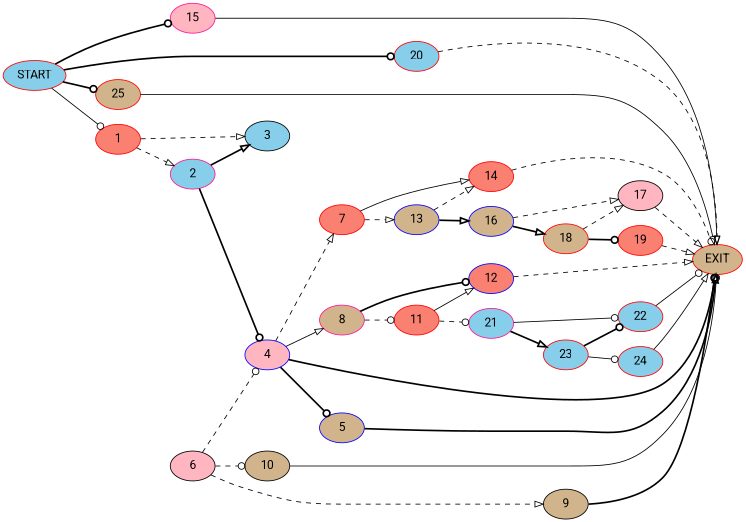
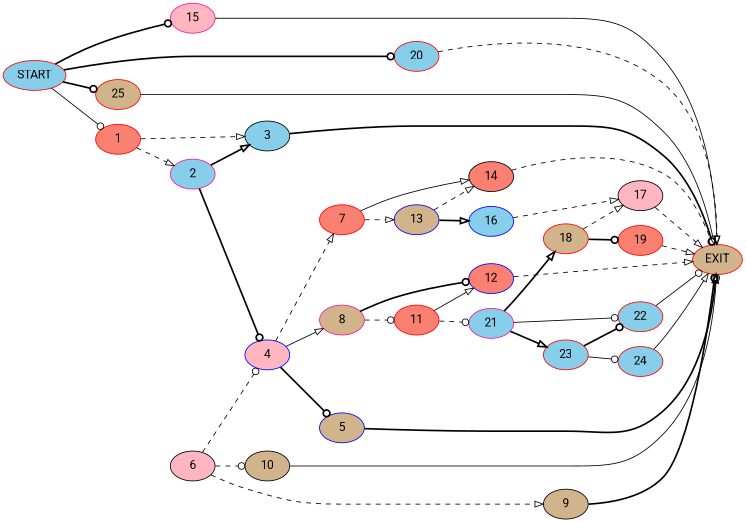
  digraph {
    fontname=Roboto
    rankdir=LR
    node [color=red fillcolor=tan fontname=Roboto style=filled]
    edge [arrowhead=onormal fontname=Roboto style=dashed]
    n1 [fillcolor=skyblue label=START]
    1 [fillcolor=salmon]
    15 [color=deeppink fillcolor=lightpink]
    20 [fillcolor=skyblue]
    25
    2 [color=deeppink fillcolor=skyblue]
    3 [color=black fillcolor=skyblue]
    n8 [label=EXIT]
    4 [color=blue fillcolor=lightpink]
    5 [color=blue]
    7 [fillcolor=salmon]
    8 [color=deeppink]
    6 [color=black fillcolor=lightpink]
    9 [color=black]
    10 [color=black]
    13 [color=blue]
-   14 [fillcolor=salmon]
+   14 [color=black fillcolor=salmon]
    11 [fillcolor=salmon]
    12 [color=blue fillcolor=salmon]
-   16 [color=blue]
+   16 [color=blue fillcolor=skyblue]
    21 [color=deeppink fillcolor=skyblue]
    22 [fillcolor=skyblue]
    23 [fillcolor=skyblue]
    17 [color=black fillcolor=lightpink]
    18
    19 [fillcolor=salmon]
    24 [fillcolor=skyblue]
    n1 -> 1 [arrowhead=odot style=solid]
    n1 -> 15 [arrowhead=odot style=bold]
    n1 -> 20 [arrowhead=odot style=bold]
    n1 -> 25 [arrowhead=odot style=bold]
    1 -> 2
    1 -> 3
    15 -> n8 [style=solid]
    20 -> n8
    25 -> n8 [style=solid]
    2 -> 3 [style=bold]
    2 -> 4 [arrowhead=odot style=bold]
-   4 -> n8 [arrowhead=odot style=bold]
+   3 -> n8 [arrowhead=odot style=bold]
    4 -> 5 [arrowhead=odot style=bold]
    4 -> 7
    4 -> 8 [style=solid]
    5 -> n8 [style=bold]
    7 -> 13
    7 -> 14 [style=solid]
    8 -> 11 [arrowhead=odot]
    8 -> 12 [arrowhead=odot style=bold]
    6 -> 4 [arrowhead=odot]
    6 -> 9
    6 -> 10 [arrowhead=odot]
    9 -> n8 [arrowhead=odot style=bold]
    10 -> n8 [arrowhead=odot style=solid]
    13 -> 14
    13 -> 16 [style=bold]
    14 -> n8 [arrowhead=odot]
    11 -> 12 [style=solid]
    11 -> 21 [arrowhead=odot]
    12 -> n8
    16 -> 17
-   16 -> 18 [style=bold]
+   21 -> 18 [style=bold]
    21 -> 22 [arrowhead=odot style=solid]
    21 -> 23 [style=bold]
    22 -> n8 [arrowhead=odot style=solid]
    23 -> 22 [arrowhead=odot style=bold]
    23 -> 24 [arrowhead=odot style=solid]
    17 -> n8
    18 -> 17
    18 -> 19 [arrowhead=odot style=bold]
    19 -> n8
    24 -> n8 [style=solid]
  }
